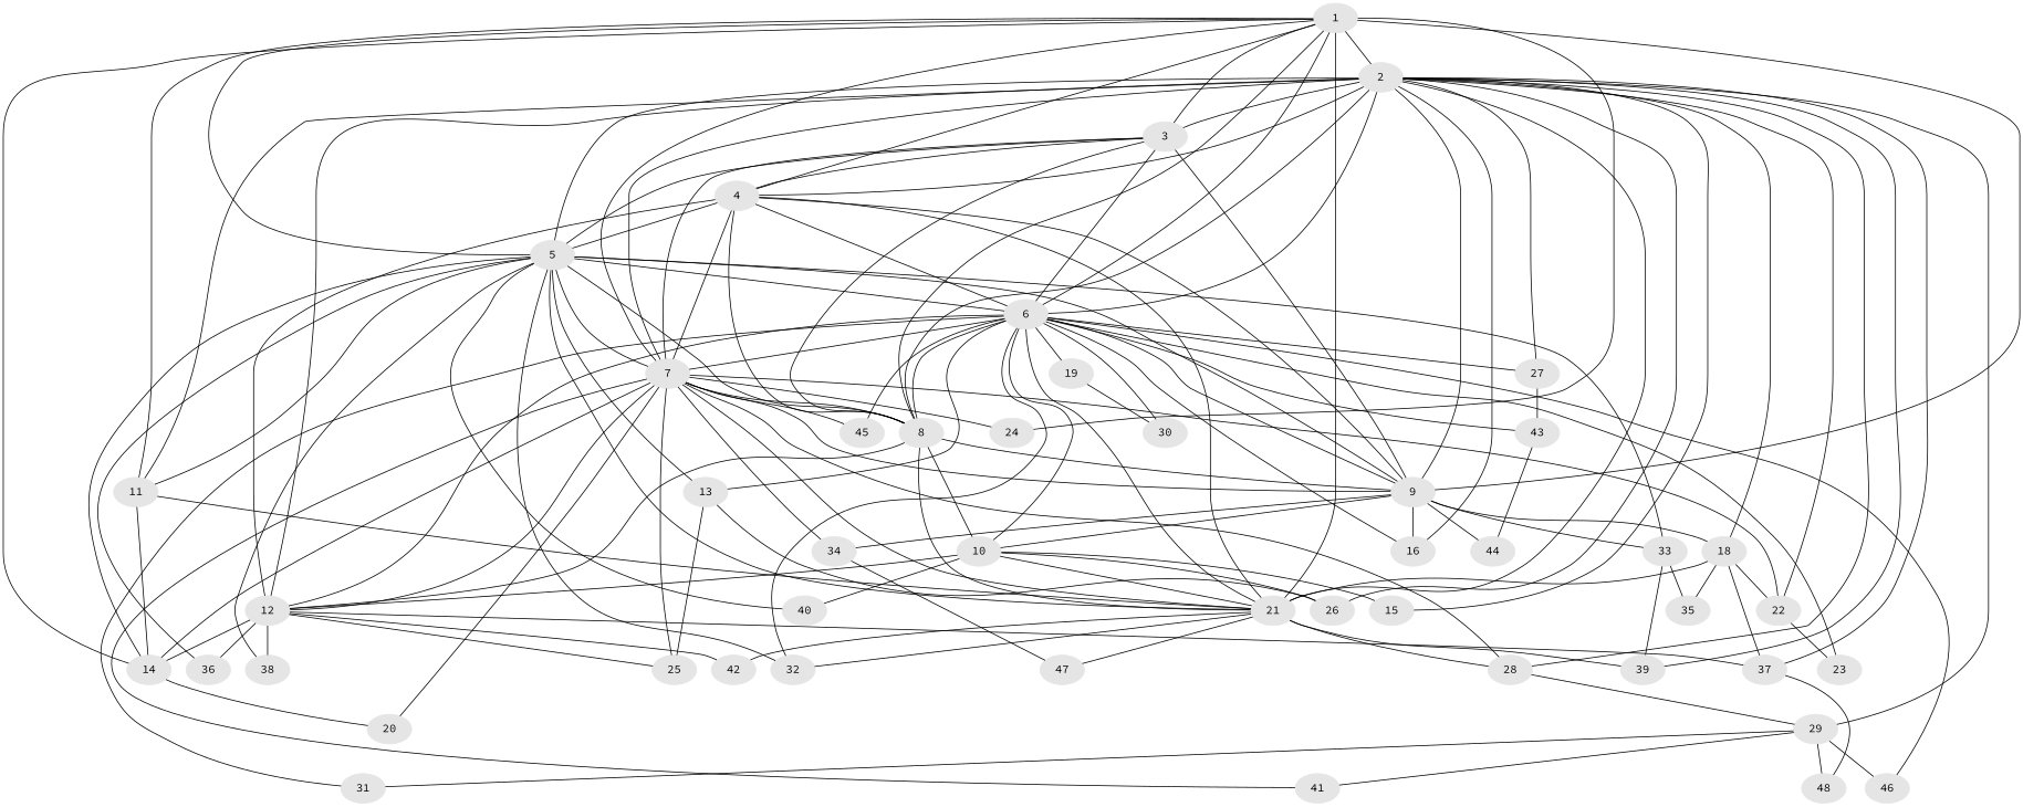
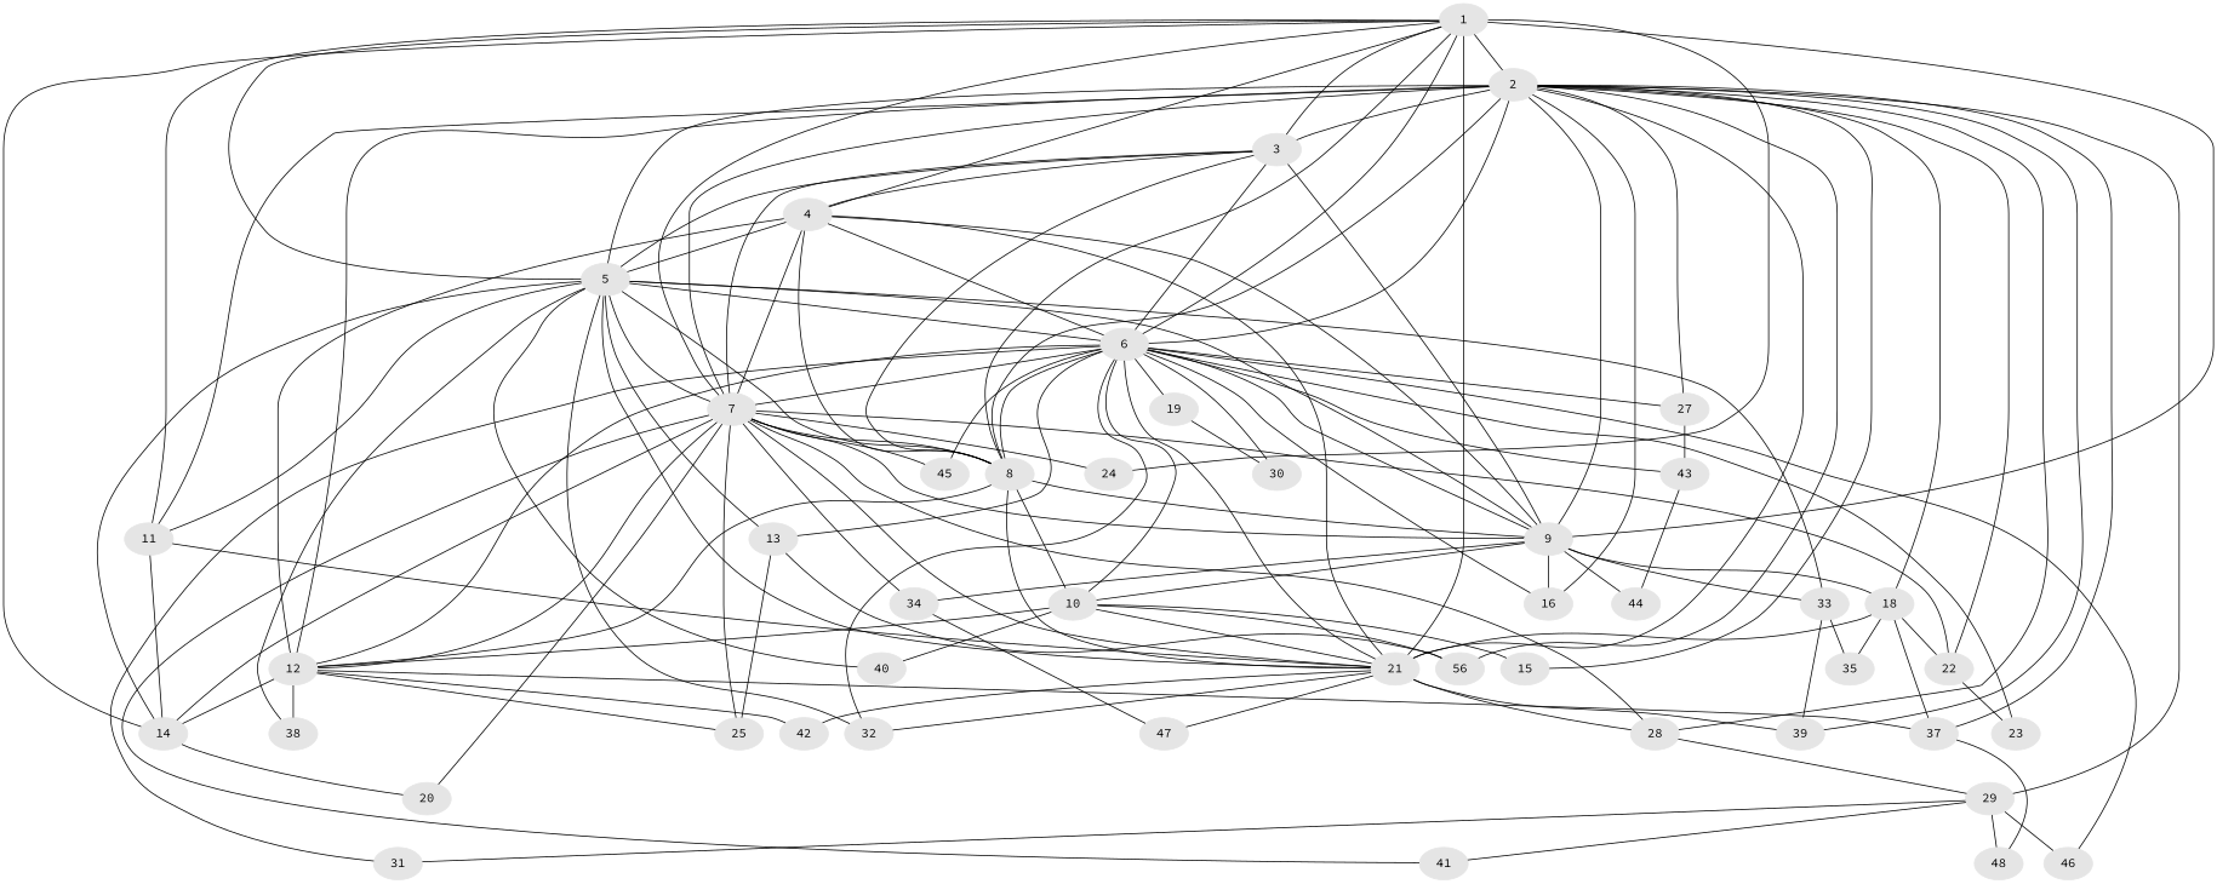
  graph {
    fontname="Source Code Pro"
    node [color=gray90 fontname="Source Code Pro" style=filled]
    edge [fontname="Source Code Pro" weight=1.0]
    1
    2
    3
    4
    5
    6
    7
    8
    9
    11
    14
    21
    24
    12
    15
    16
    18
    22
-   26
+   26 [label=56]
    27
    28
    29
    37
    39
    13
    32
    33
-   36
    38
    40
    10
    19
    23
    30
    31
    43
    45
    46
    20
    25
    34
    41
    44
    42
    47
    35
    48
    1 -- 2
    1 -- 3
    1 -- 4
    1 -- 5
    1 -- 6
    1 -- 7 [weight=3.0]
    1 -- 8
    1 -- 9
    1 -- 11
    1 -- 14 [weight=2.0]
    1 -- 21 [weight=14.0]
    1 -- 24 [weight=2.0]
    2 -- 3 [weight=12.0]
-   2 -- 4 [weight=5.0]
    2 -- 5
    2 -- 6 [weight=4.0]
    2 -- 7 [weight=4.0]
    2 -- 8
    2 -- 9 [weight=2.0]
    2 -- 11
    2 -- 21
    2 -- 12 [weight=6.0]
    2 -- 15
    2 -- 16
    2 -- 18
    2 -- 22 [weight=2.0]
    2 -- 26
    2 -- 27 [weight=2.0]
    2 -- 28
    2 -- 29 [weight=3.0]
    2 -- 37
    2 -- 39
    3 -- 4
    3 -- 5
    3 -- 6
    3 -- 7 [weight=3.0]
    3 -- 8
    3 -- 9 [weight=2.0]
    4 -- 5
    4 -- 6
    4 -- 7 [weight=4.0]
    4 -- 8
    4 -- 9
    4 -- 21 [weight=2.0]
    4 -- 12 [weight=14.0]
    5 -- 6 [weight=2.0]
    5 -- 7 [weight=3.0]
    5 -- 8
    5 -- 9
    5 -- 11
    5 -- 14
    5 -- 21
    5 -- 13
    5 -- 32
    5 -- 33
-   5 -- 36
    5 -- 38
    5 -- 40
    6 -- 7 [weight=3.0]
    6 -- 8
    6 -- 9
    6 -- 21
    6 -- 12
    6 -- 16
    6 -- 27
    6 -- 13
    6 -- 32
    6 -- 10 [weight=2.0]
    6 -- 19
    6 -- 23
    6 -- 30
    6 -- 31
    6 -- 43
    6 -- 45
    6 -- 46
    7 -- 8 [weight=3.0]
    7 -- 9 [weight=2.0]
    7 -- 14
    7 -- 21 [weight=2.0]
    7 -- 24
    7 -- 12 [weight=2.0]
    7 -- 22
    7 -- 28
    7 -- 45
    7 -- 20
    7 -- 25
    7 -- 34
    7 -- 41
    8 -- 9
    8 -- 21
    8 -- 12
    8 -- 10 [weight=6.0]
    9 -- 16
    9 -- 18
    9 -- 33
    9 -- 10
    9 -- 34
    9 -- 44
    11 -- 14
    11 -- 21 [weight=2.0]
    14 -- 20
    21 -- 28
    21 -- 39
    21 -- 32
    21 -- 42
    21 -- 47
    12 -- 14
    12 -- 37
-   12 -- 36
    12 -- 38
    12 -- 25
    12 -- 42
    18 -- 21
    18 -- 22
    18 -- 37
    18 -- 35
    22 -- 23
    27 -- 43
    28 -- 29
    29 -- 31
    29 -- 46
    29 -- 41
    29 -- 48
    37 -- 48
    13 -- 26
    13 -- 25
    33 -- 39
    33 -- 35
    10 -- 21
    10 -- 12 [weight=2.0]
    10 -- 15 [weight=2.0]
    10 -- 26
    10 -- 40
    19 -- 30
    43 -- 44
    34 -- 47
  }
